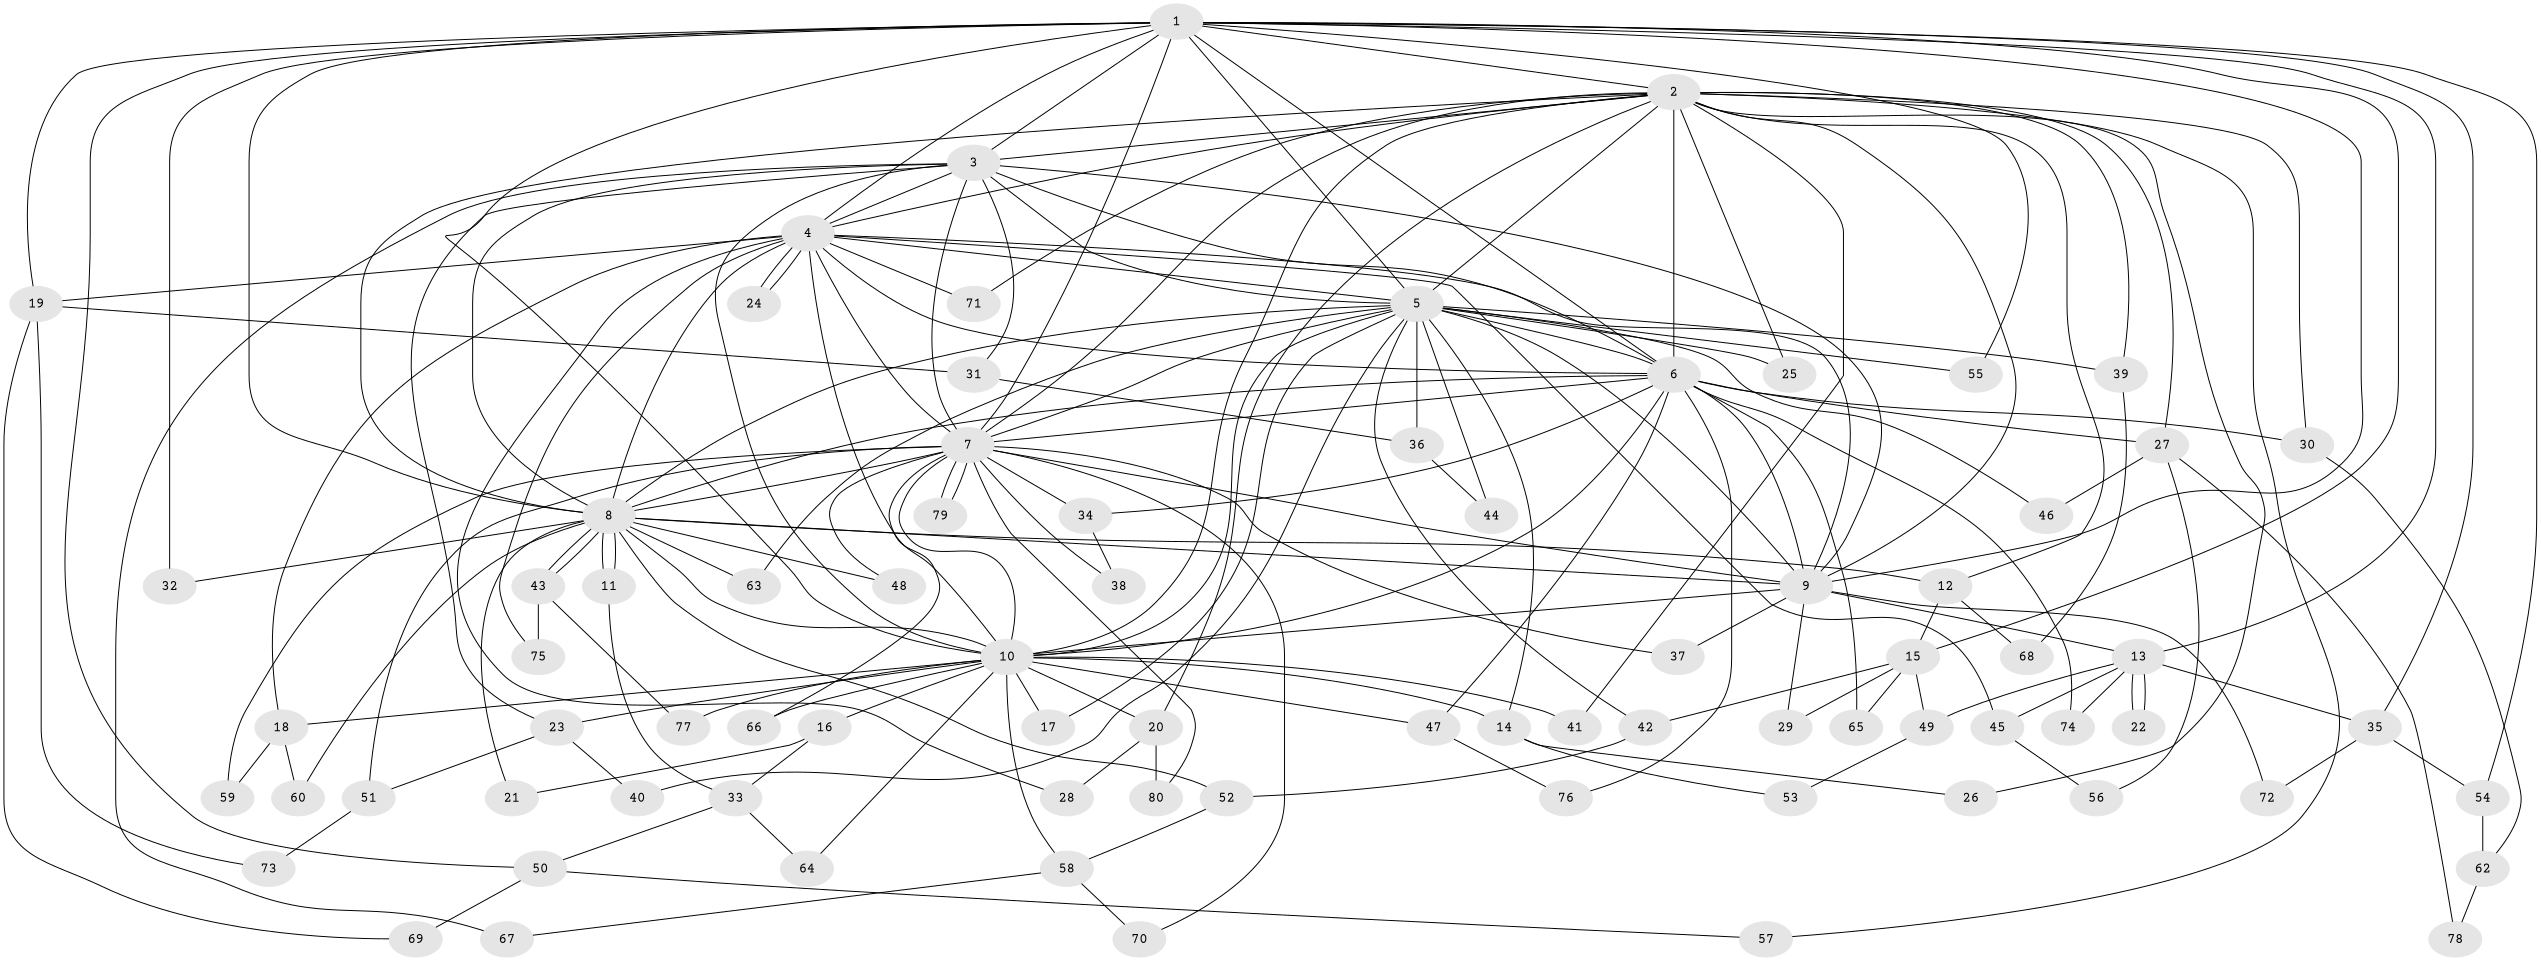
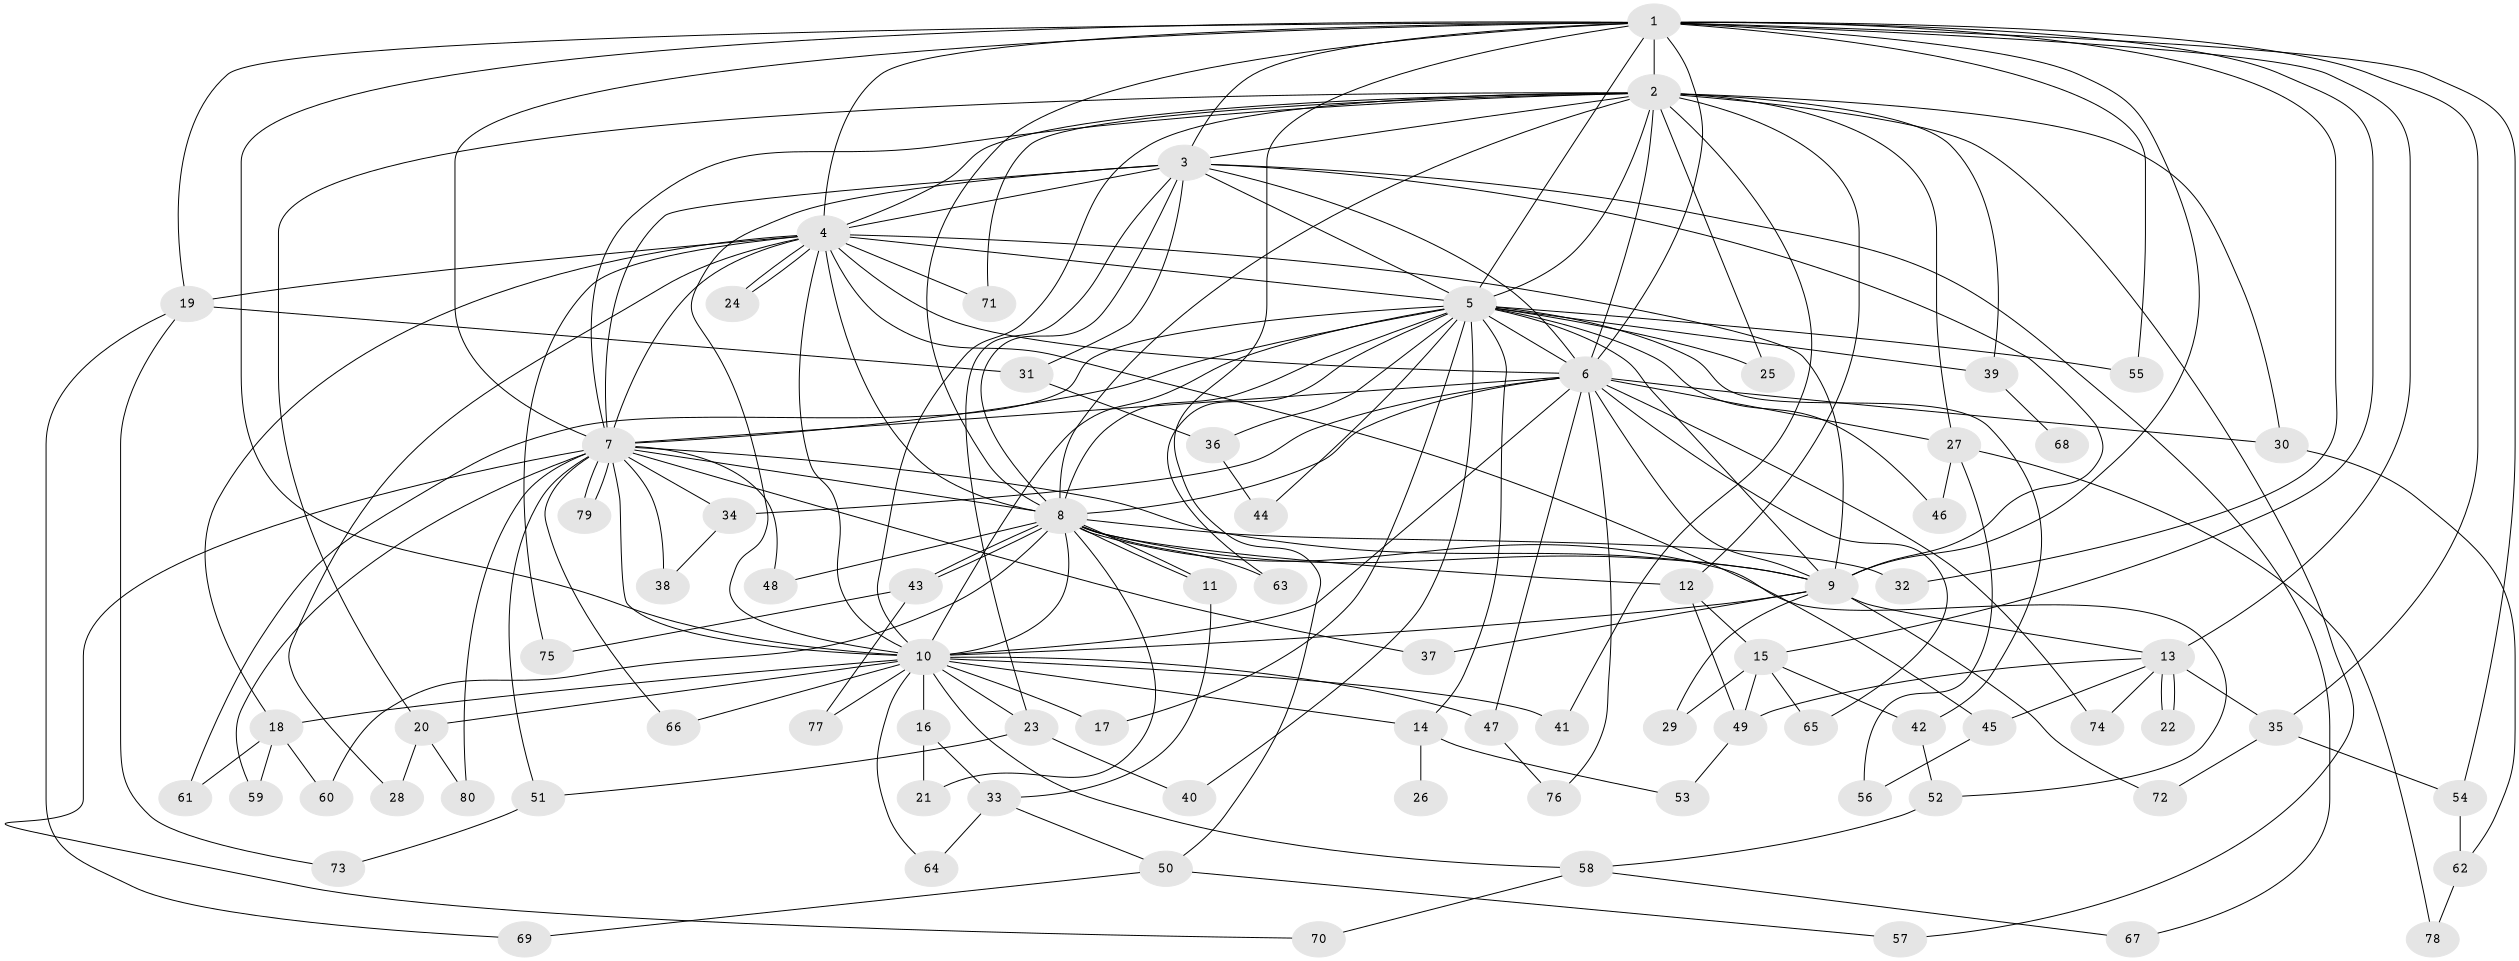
  graph {
    fontname="Courier Prime"
    node [color=gray90 fontname="Courier Prime" style=filled]
    edge [fontname="Courier Prime"]
    1
    2
    3
    4
    5
    6
    7
    8
    9
    10
    13
    15
    19
    32
    35
    50
    54
    55
    12
    20
    25
    26
    27
    30
    39
    41
    57
    71
    23
    31
    67
    18
    24
    28
    45
    75
    14
    17
    36
    40
    42
    44
    46
+   61
    63
    34
    47
    65
    74
    76
    37
    38
    48
    51
    59
    66
    70
    79
    80
    11
    21
    43
    52
    60
    29
    72
    16
    58
    64
    77
    22
    49
    69
    73
    62
    68
    56
    78
    53
    33
    1 -- 2
    1 -- 3
    1 -- 4
    1 -- 5
    1 -- 6
    1 -- 7
    1 -- 8
    1 -- 9
    1 -- 10
    1 -- 13
    1 -- 15
    1 -- 19
    1 -- 32
    1 -- 35
    1 -- 50
    1 -- 54
    1 -- 55
    2 -- 3
    2 -- 4
    2 -- 5
    2 -- 6
    2 -- 7
    2 -- 8
-   2 -- 9
    2 -- 10
    2 -- 12
    2 -- 20
    2 -- 25
-   2 -- 26
    2 -- 27
    2 -- 30
    2 -- 39
    2 -- 41
    2 -- 57
    2 -- 71
    3 -- 4
    3 -- 5
    3 -- 6
    3 -- 7
    3 -- 8
    3 -- 9
    3 -- 10
    3 -- 23
    3 -- 31
    3 -- 67
    4 -- 5
    4 -- 6
    4 -- 7
    4 -- 8
    4 -- 9
    4 -- 10
    4 -- 19
    4 -- 71
    4 -- 18
    4 -- 24
    4 -- 24
    4 -- 28
    4 -- 45
    4 -- 75
    5 -- 6
    5 -- 7
    5 -- 8
    5 -- 9
    5 -- 10
    5 -- 55
    5 -- 25
    5 -- 39
    5 -- 14
    5 -- 17
    5 -- 36
    5 -- 40
    5 -- 42
    5 -- 44
    5 -- 46
+   5 -- 61
    5 -- 63
    6 -- 7
    6 -- 8
    6 -- 9
    6 -- 10
    6 -- 27
    6 -- 30
    6 -- 34
    6 -- 47
    6 -- 65
    6 -- 74
    6 -- 76
    7 -- 8
    7 -- 9
    7 -- 10
    7 -- 34
    7 -- 37
    7 -- 38
    7 -- 48
    7 -- 51
    7 -- 59
    7 -- 66
    7 -- 70
    7 -- 79
    7 -- 79
    7 -- 80
    8 -- 9
    8 -- 10
    8 -- 32
    8 -- 12
    8 -- 63
    8 -- 48
    8 -- 11
    8 -- 11
    8 -- 21
    8 -- 43
    8 -- 43
    8 -- 52
    8 -- 60
    9 -- 10
    9 -- 13
    9 -- 37
    9 -- 29
    9 -- 72
    10 -- 20
    10 -- 41
    10 -- 23
    10 -- 18
    10 -- 14
    10 -- 17
    10 -- 47
    10 -- 66
    10 -- 16
    10 -- 58
    10 -- 64
    10 -- 77
    13 -- 35
    13 -- 45
    13 -- 74
    13 -- 22
    13 -- 22
    13 -- 49
    15 -- 42
    15 -- 65
    15 -- 29
    15 -- 49
    19 -- 31
    19 -- 69
    19 -- 73
    35 -- 54
    35 -- 72
    50 -- 57
    50 -- 69
    54 -- 62
    12 -- 15
-   12 -- 68
+   12 -- 49
    20 -- 28
    20 -- 80
    27 -- 46
    27 -- 56
    27 -- 78
    30 -- 62
    39 -- 68
    23 -- 40
    23 -- 51
    31 -- 36
+   18 -- 61
    18 -- 59
    18 -- 60
    45 -- 56
    14 -- 26
    14 -- 53
    36 -- 44
    42 -- 52
    34 -- 38
    47 -- 76
    51 -- 73
    11 -- 33
    43 -- 75
    43 -- 77
    52 -- 58
    16 -- 21
    16 -- 33
    58 -- 67
    58 -- 70
    49 -- 53
    62 -- 78
    33 -- 50
    33 -- 64
  }
